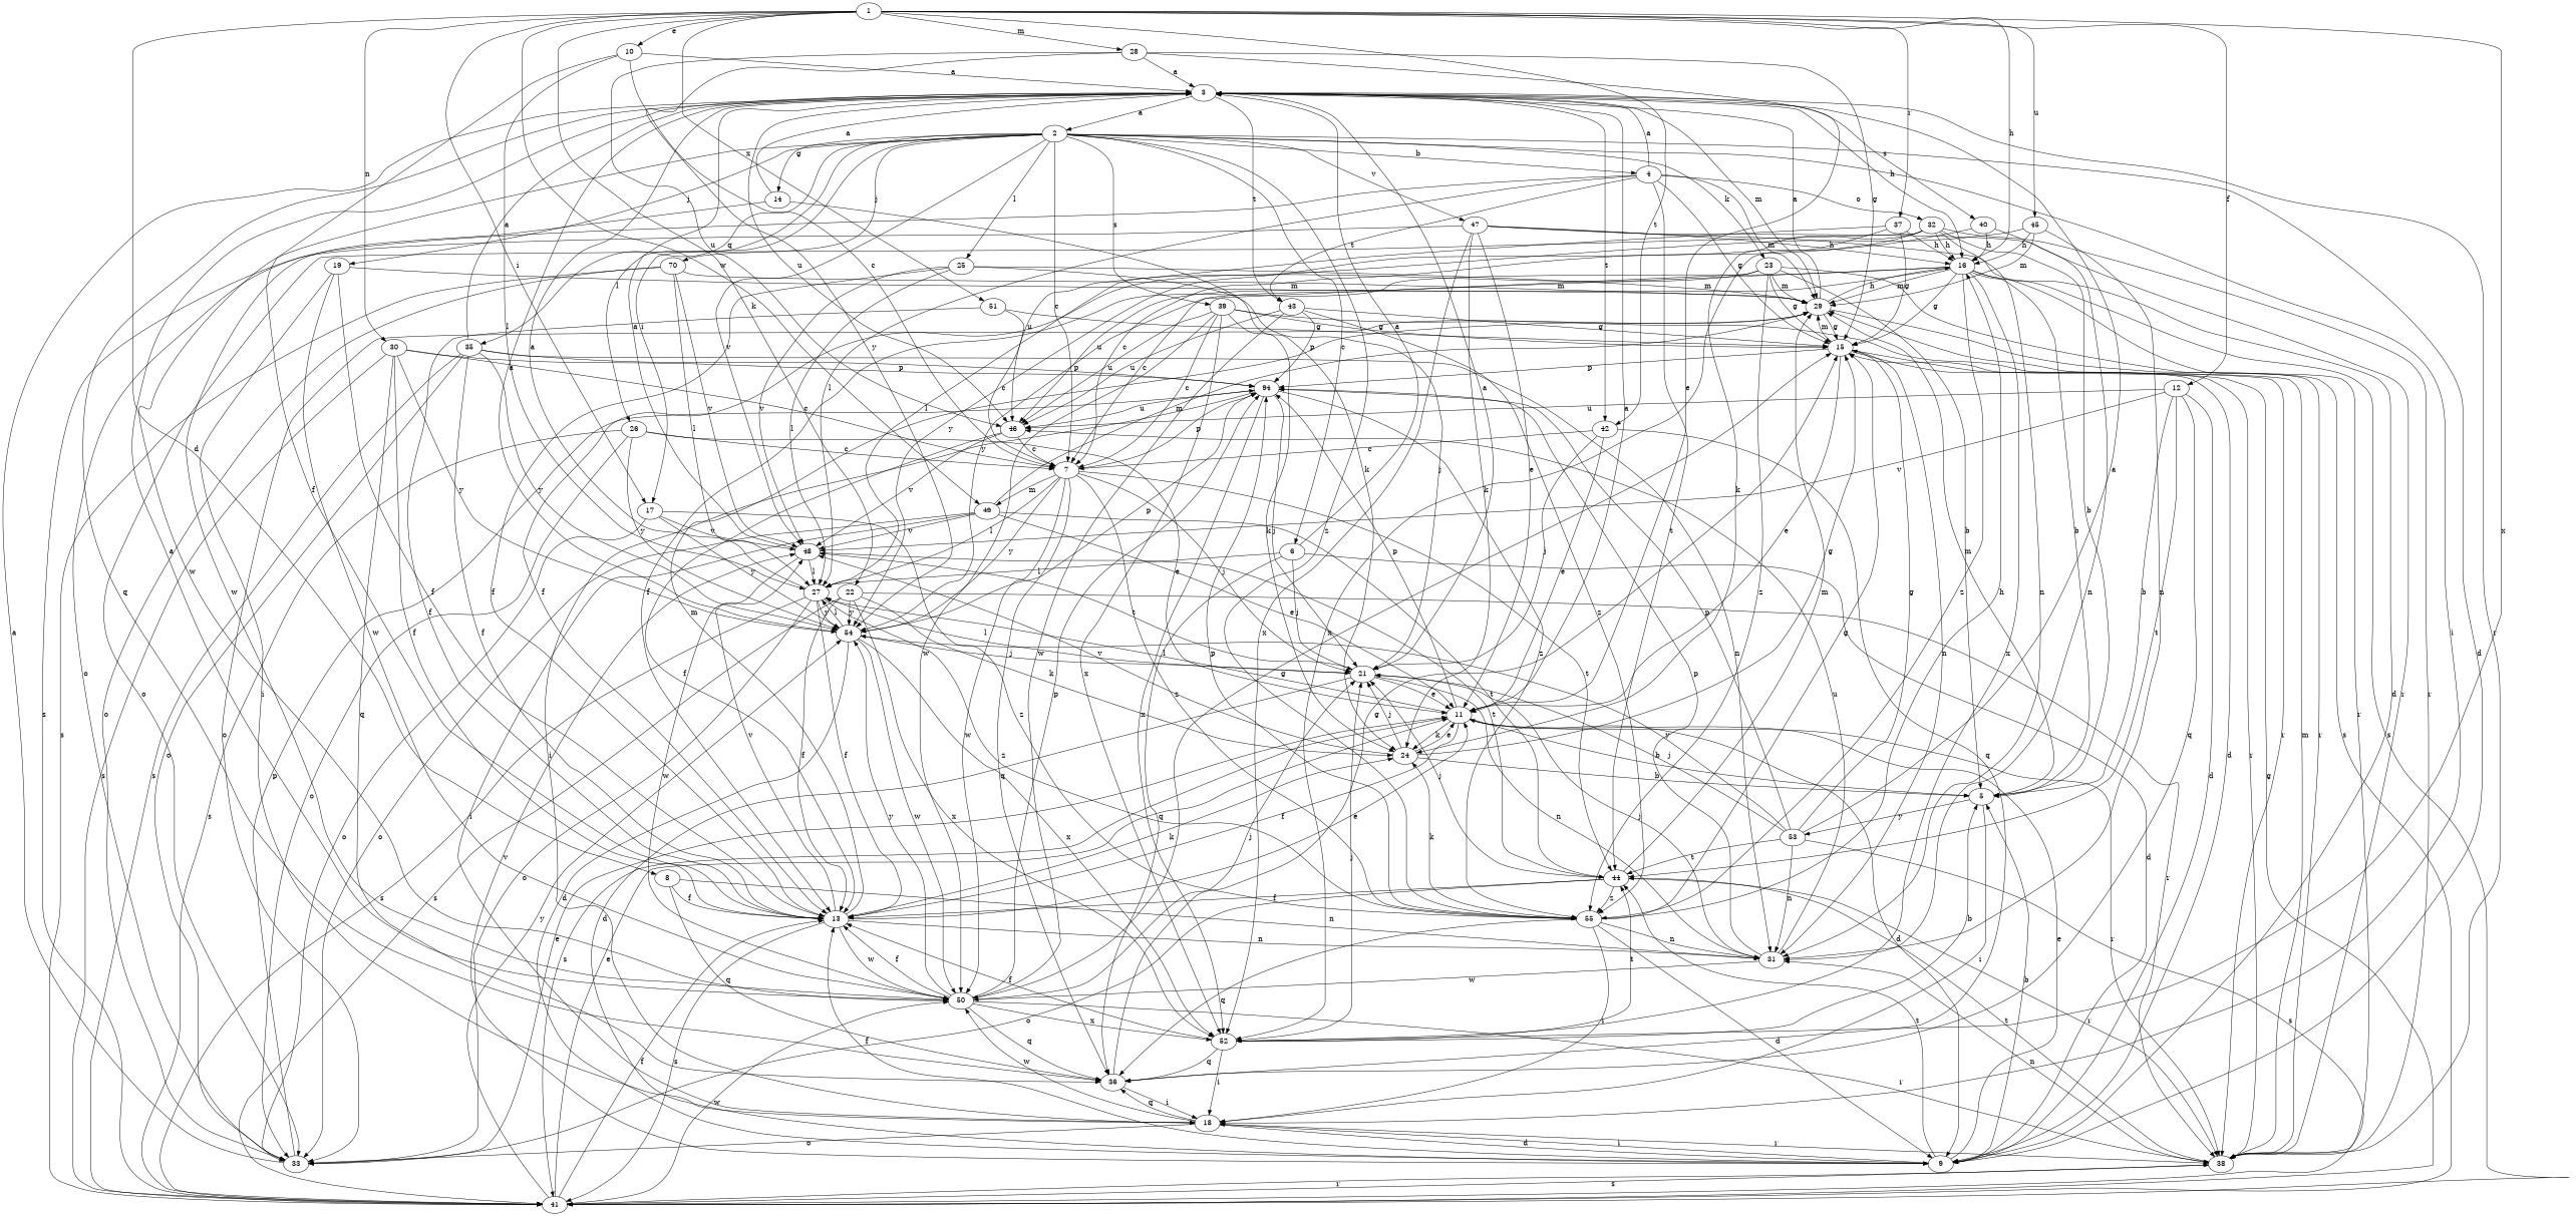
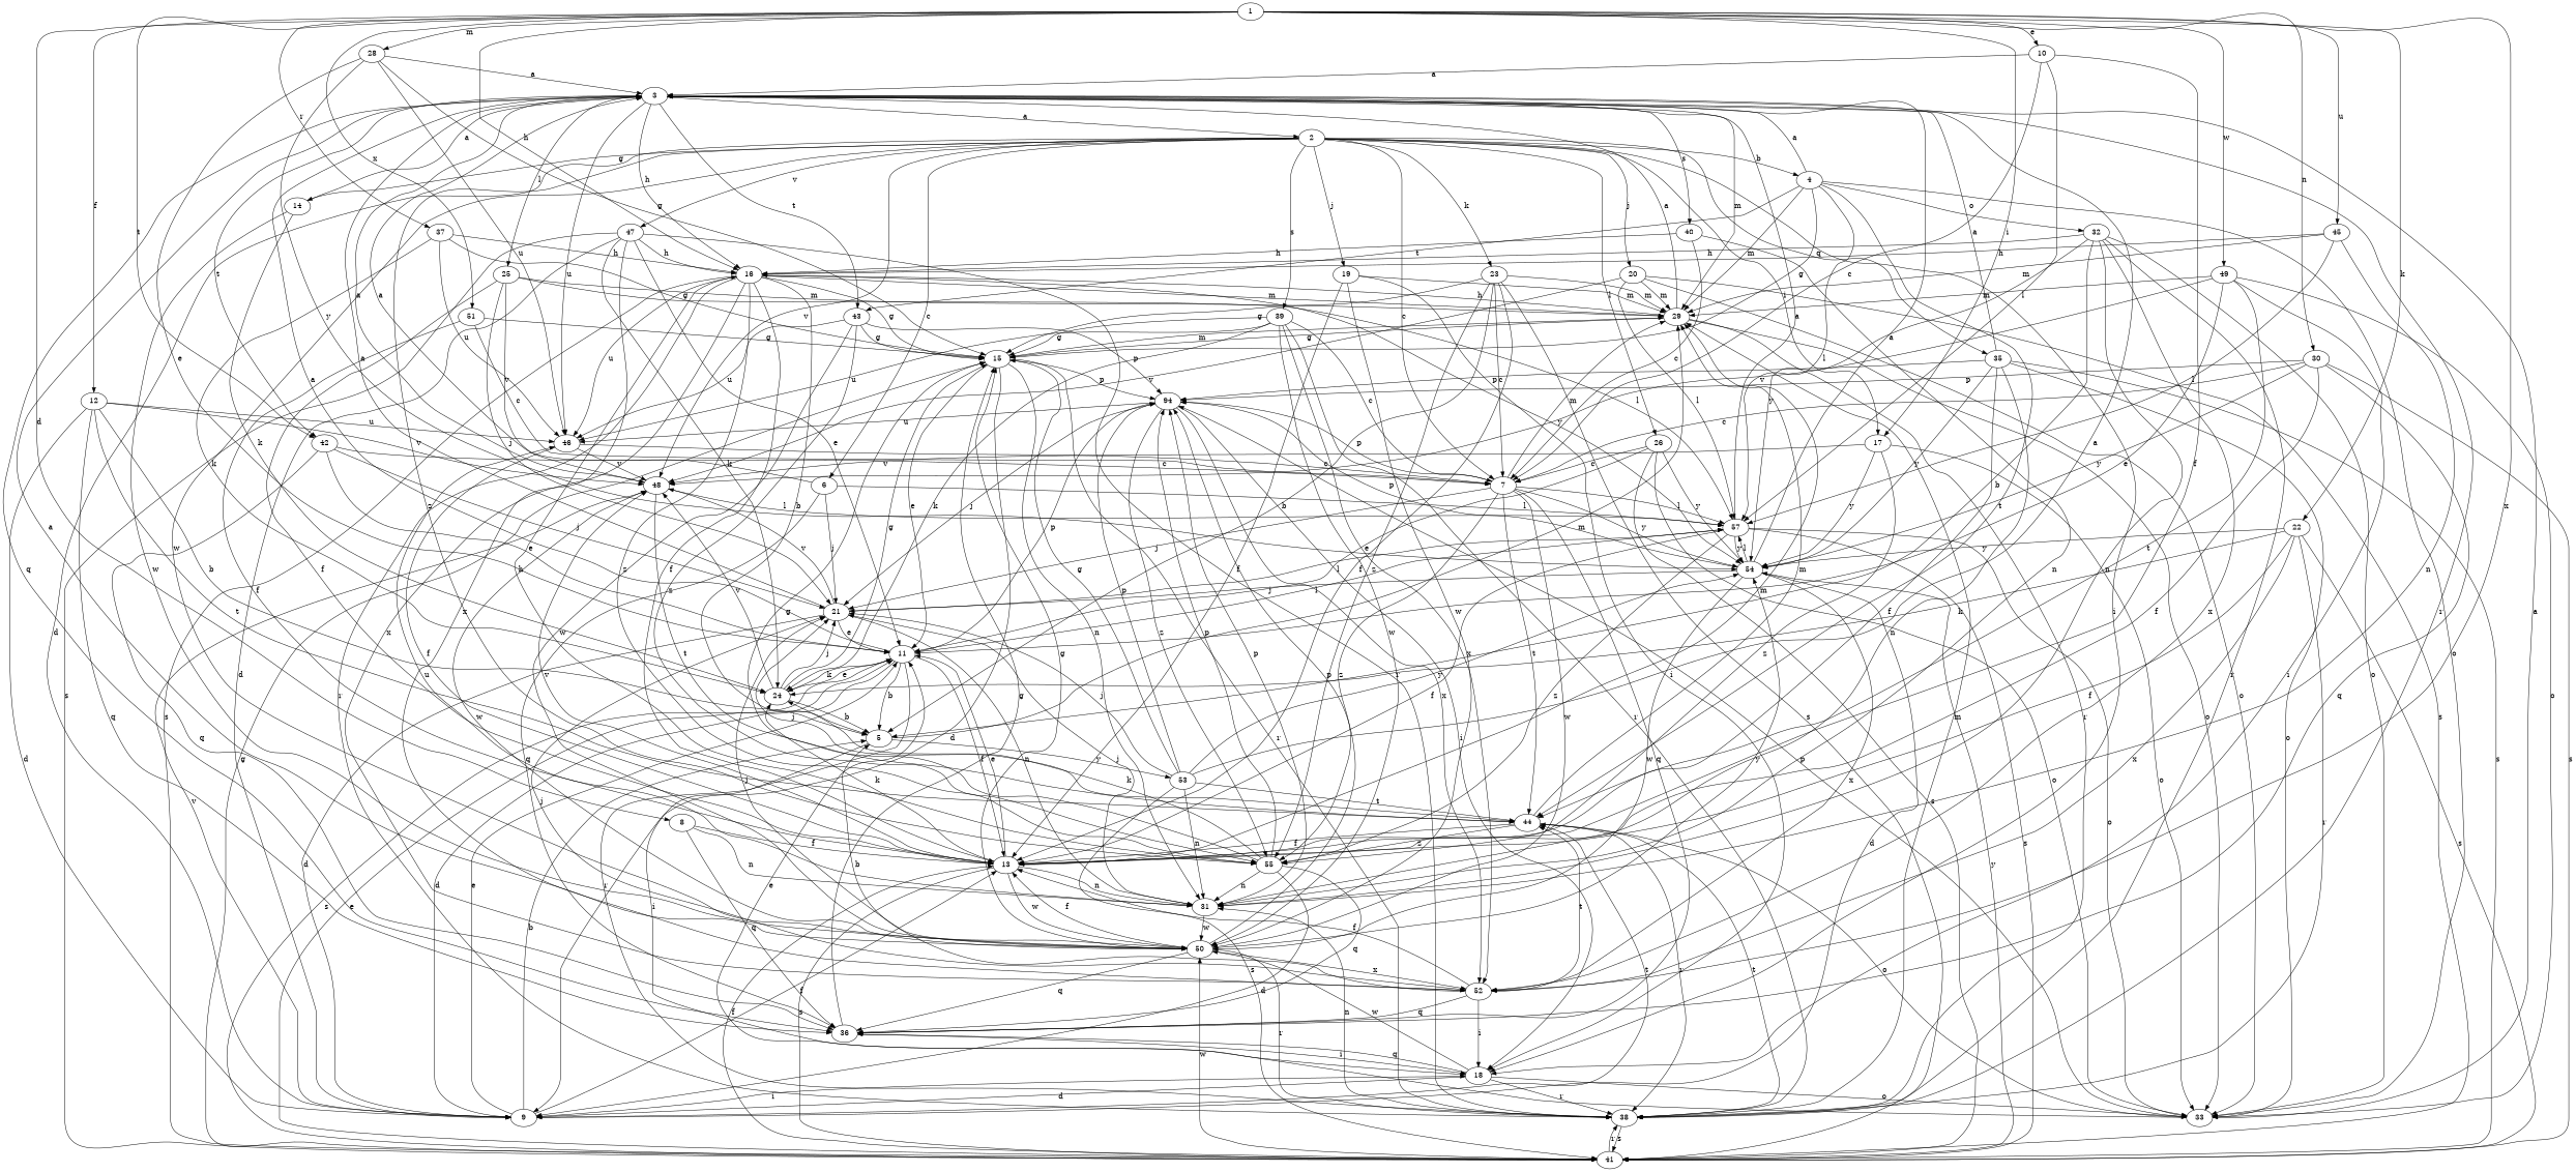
  strict digraph {
    3
    2
    29
    16
    40
    46
    42
    36
    43
    38
    4
    6
    14
    35
    48
    50
    9
    23
    7
    26
    39
    18
    47
    55
    19
    25
    17
-   20 [label=70]
+   20
    33
    15
    13
    5
    41
    54
    52
    31
    21
    11
    n39 [label=94]
    44
-   27
+   27 [label=57]
    32
    24
    10
    53
    28
    12
    30
    51
    1
    8
    49
    22
    37
    45
    3 -> 2 [label=a]
    3 -> 29 [label=m]
    3 -> 16 [label=h]
    3 -> 40 [label=s]
    3 -> 46 [label=u]
    3 -> 42 [label=t]
    3 -> 36 [label=q]
    3 -> 43 [label=t]
    3 -> 38 [label=r]
    2 -> 4 [label=b]
    2 -> 6 [label=c]
    2 -> 14 [label=g]
    2 -> 35 [label=q]
    2 -> 48 [label=v]
    2 -> 50 [label=w]
    2 -> 9 [label=d]
    2 -> 23 [label=k]
    2 -> 7 [label=c]
    2 -> 26 [label=l]
    2 -> 39 [label=s]
    2 -> 18 [label=i]
    2 -> 47 [label=v]
    2 -> 55 [label=z]
    2 -> 19 [label=j]
-   2 -> 25 [label=l]
+   3 -> 25 [label=l]
    2 -> 17 [label=i]
    2 -> 20 [label=j]
    29 -> 3 [label=a]
    29 -> 16 [label=h]
    29 -> 38 [label=r]
    29 -> 33 [label=o]
    29 -> 15 [label=g]
    16 -> 29 [label=m]
    16 -> 46 [label=u]
    16 -> 38 [label=r]
    16 -> 55 [label=z]
    16 -> 15 [label=g]
    16 -> 13 [label=f]
    16 -> 5 [label=b]
    16 -> 41 [label=s]
    16 -> 54 [label=y]
    16 -> 52 [label=x]
    40 -> 16 [label=h]
    40 -> 7 [label=c]
    40 -> 31 [label=n]
    46 -> 48 [label=v]
    46 -> 7 [label=c]
    46 -> 13 [label=f]
    42 -> 36 [label=q]
    42 -> 7 [label=c]
    42 -> 21 [label=j]
    42 -> 11 [label=e]
    36 -> 18 [label=i]
    36 -> 15 [label=g]
    43 -> 46 [label=u]
    43 -> 50 [label=w]
    43 -> 55 [label=z]
    43 -> 15 [label=g]
    43 -> n39 [label=p]
    38 -> 29 [label=m]
    38 -> 41 [label=s]
    38 -> 31 [label=n]
    38 -> 44 [label=t]
    4 -> 3 [label=a]
    4 -> 29 [label=m]
    4 -> 43 [label=t]
    4 -> 33 [label=o]
    4 -> 15 [label=g]
    4 -> 44 [label=t]
    4 -> 27 [label=l]
    4 -> 32 [label=o]
    6 -> 3 [label=a]
    6 -> 36 [label=q]
-   6 -> 9 [label=d]
    6 -> 21 [label=j]
    6 -> 27 [label=l]
    14 -> 3 [label=a]
    14 -> 50 [label=w]
    14 -> 24 [label=k]
    35 -> 3 [label=a]
    35 -> 33 [label=o]
    35 -> 13 [label=f]
    35 -> 41 [label=s]
    35 -> 54 [label=y]
    35 -> 31 [label=n]
    35 -> n39 [label=p]
    48 -> 3 [label=a]
    48 -> 50 [label=w]
    48 -> 44 [label=t]
    48 -> 27 [label=l]
    50 -> 3 [label=a]
    50 -> 36 [label=q]
    50 -> 38 [label=r]
    50 -> 15 [label=g]
    50 -> 13 [label=f]
    50 -> 54 [label=y]
    50 -> 52 [label=x]
    50 -> 21 [label=j]
    50 -> n39 [label=p]
    9 -> 48 [label=v]
    9 -> 18 [label=i]
    9 -> 13 [label=f]
    9 -> 5 [label=b]
    9 -> 11 [label=e]
    9 -> 44 [label=t]
    23 -> 29 [label=m]
    23 -> 7 [label=c]
    23 -> 55 [label=z]
    23 -> 15 [label=g]
    23 -> 13 [label=f]
    23 -> 5 [label=b]
    23 -> 41 [label=s]
-   7 -> 49 [label=m]
+   7 -> 29 [label=m]
    7 -> 36 [label=q]
    7 -> 50 [label=w]
    7 -> 55 [label=z]
    7 -> 54 [label=y]
    7 -> 21 [label=j]
    7 -> n39 [label=p]
    7 -> 44 [label=t]
    7 -> 27 [label=l]
    26 -> 7 [label=c]
    26 -> 33 [label=o]
    26 -> 41 [label=s]
    26 -> 54 [label=y]
    26 -> 11 [label=e]
    39 -> 46 [label=u]
    39 -> 38 [label=r]
    39 -> 50 [label=w]
    39 -> 7 [label=c]
    39 -> 15 [label=g]
    39 -> 52 [label=x]
    39 -> 24 [label=k]
    18 -> 36 [label=q]
    18 -> 38 [label=r]
    18 -> 50 [label=w]
    18 -> 9 [label=d]
    18 -> 33 [label=o]
    47 -> 16 [label=h]
    47 -> 38 [label=r]
    47 -> 9 [label=d]
    47 -> 41 [label=s]
    47 -> 52 [label=x]
    47 -> 11 [label=e]
    47 -> 24 [label=k]
    55 -> 16 [label=h]
    55 -> 36 [label=q]
    55 -> 9 [label=d]
-   55 -> 18 [label=i]
    55 -> 15 [label=g]
    55 -> 31 [label=n]
    55 -> n39 [label=p]
    55 -> 24 [label=k]
    19 -> 29 [label=m]
    19 -> 50 [label=w]
    19 -> 18 [label=i]
    19 -> 13 [label=f]
    25 -> 29 [label=m]
    25 -> 48 [label=v]
    25 -> 13 [label=f]
    25 -> 21 [label=j]
    25 -> 27 [label=l]
    17 -> 48 [label=v]
    17 -> 55 [label=z]
    17 -> 33 [label=o]
    17 -> 54 [label=y]
    20 -> 29 [label=m]
    20 -> 48 [label=v]
    20 -> 33 [label=o]
    20 -> 41 [label=s]
    20 -> 27 [label=l]
    33 -> 3 [label=a]
    33 -> 11 [label=e]
    33 -> n39 [label=p]
    15 -> 29 [label=m]
    15 -> 38 [label=r]
    15 -> 9 [label=d]
    15 -> 31 [label=n]
    15 -> 11 [label=e]
    15 -> n39 [label=p]
    13 -> 29 [label=m]
    13 -> 48 [label=v]
    13 -> 50 [label=w]
    13 -> 41 [label=s]
    13 -> 31 [label=n]
    13 -> 11 [label=e]
    13 -> 24 [label=k]
    5 -> 29 [label=m]
    5 -> 18 [label=i]
    5 -> 53 [label=y]
    41 -> 38 [label=r]
    41 -> 50 [label=w]
    41 -> 15 [label=g]
    41 -> 13 [label=f]
    41 -> 54 [label=y]
    41 -> 11 [label=e]
    54 -> 3 [label=a]
    54 -> 50 [label=w]
    54 -> 9 [label=d]
    54 -> 52 [label=x]
    54 -> 21 [label=j]
    54 -> n39 [label=p]
    54 -> 27 [label=l]
    52 -> 36 [label=q]
    52 -> 18 [label=i]
    52 -> 13 [label=f]
    52 -> 5 [label=b]
    52 -> 21 [label=j]
    52 -> 44 [label=t]
    31 -> 46 [label=u]
    31 -> 50 [label=w]
    31 -> 21 [label=j]
    31 -> n39 [label=p]
    21 -> 3 [label=a]
-   21 -> 48 [label=t]
+   21 -> 48 [label=v]
    21 -> 9 [label=d]
    21 -> 31 [label=n]
    21 -> 11 [label=e]
    21 -> 27 [label=l]
    11 -> 3 [label=a]
    11 -> 38 [label=r]
    11 -> 9 [label=d]
    11 -> 13 [label=f]
    11 -> 5 [label=b]
    11 -> 41 [label=s]
    11 -> n39 [label=p]
    11 -> 27 [label=l]
    11 -> 24 [label=k]
    n39 -> 46 [label=u]
    n39 -> 18 [label=i]
    n39 -> 55 [label=z]
    n39 -> 52 [label=x]
    n39 -> 21 [label=j]
    44 -> 29 [label=m]
    44 -> 38 [label=r]
    44 -> 55 [label=z]
    44 -> 33 [label=o]
    44 -> 13 [label=f]
    44 -> 21 [label=j]
    27 -> 3 [label=a]
    27 -> 55 [label=z]
    27 -> 33 [label=o]
    27 -> 13 [label=f]
    27 -> 41 [label=s]
    27 -> 54 [label=y]
    32 -> 16 [label=h]
    32 -> 38 [label=r]
    32 -> 33 [label=o]
    32 -> 5 [label=b]
    32 -> 54 [label=y]
    32 -> 52 [label=x]
    32 -> 31 [label=n]
    24 -> 48 [label=v]
    24 -> 15 [label=g]
    24 -> 5 [label=b]
    24 -> 21 [label=j]
    24 -> 11 [label=e]
    10 -> 3 [label=a]
    10 -> 7 [label=c]
    10 -> 13 [label=f]
    10 -> 27 [label=l]
    53 -> 3 [label=a]
    53 -> 15 [label=g]
    53 -> 41 [label=s]
    53 -> 54 [label=y]
    53 -> 31 [label=n]
    53 -> 21 [label=j]
    53 -> n39 [label=p]
    53 -> 44 [label=t]
    28 -> 3 [label=a]
    28 -> 46 [label=u]
    28 -> 15 [label=g]
    28 -> 54 [label=y]
    28 -> 11 [label=e]
    12 -> 46 [label=u]
    12 -> 36 [label=q]
    12 -> 48 [label=v]
    12 -> 9 [label=d]
    12 -> 5 [label=b]
    12 -> 44 [label=t]
    30 -> 36 [label=q]
    30 -> 7 [label=c]
    30 -> 13 [label=f]
    30 -> 41 [label=s]
    30 -> 54 [label=y]
    30 -> n39 [label=p]
    51 -> 7 [label=c]
    51 -> 15 [label=g]
    51 -> 13 [label=f]
    1 -> 16 [label=h]
    1 -> 42 [label=t]
    1 -> 17 [label=i]
    1 -> 52 [label=x]
    1 -> 10 [label=e]
    1 -> 28 [label=m]
    1 -> 12 [label=f]
    1 -> 30 [label=n]
    1 -> 51 [label=x]
    1 -> 8 [label=d]
    1 -> 49 [label=w]
    1 -> 22 [label=k]
    1 -> 37 [label=r]
    1 -> 45 [label=u]
    8 -> 36 [label=q]
    8 -> 13 [label=f]
    8 -> 31 [label=n]
    49 -> 29 [label=m]
    49 -> 48 [label=v]
    49 -> 18 [label=i]
    49 -> 33 [label=o]
    49 -> 11 [label=e]
    49 -> 44 [label=t]
    22 -> 38 [label=r]
    22 -> 13 [label=f]
    22 -> 41 [label=s]
    22 -> 54 [label=y]
    22 -> 52 [label=x]
    22 -> 24 [label=k]
    37 -> 16 [label=h]
    37 -> 46 [label=u]
    37 -> 15 [label=g]
    37 -> 24 [label=k]
    45 -> 29 [label=m]
    45 -> 16 [label=h]
    45 -> 31 [label=n]
    45 -> 27 [label=l]
  }
